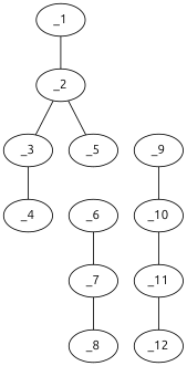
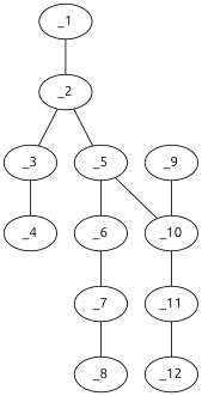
  graph {
    fontname=Ubuntu
    node [charge=0 chem=1 fontname=Ubuntu symbol="C  " x=2.866 y=1.25]
    edge [fontname=Ubuntu valence=1]
    _1 [x=4.5981 y=1.75]
    _2 [x=5.4641]
    _3 [x=5.4641 y=0.25]
    _5 [x=3.7321 y=0.25]
    _6 [x=3.7321]
    _7 [y=1.75]
    _4 [x=4.5981 y=-0.25]
    _8 [x=2]
    _10 [y=-0.25]
    _11 [y=-1.25]
    _12 [chem=2 symbol="O  " x=2 y=-1.75]
    _9 [x=2 y=0.25]
    _1 -- _2
    _2 -- _3 [valence=2]
    _2 -- _5 [valence=2]
    _3 -- _4
+   _5 -- _6
+   _5 -- _10
    _6 -- _7
    _7 -- _8
    _10 -- _11
    _11 -- _12 [valence=2]
    _9 -- _10
  }
